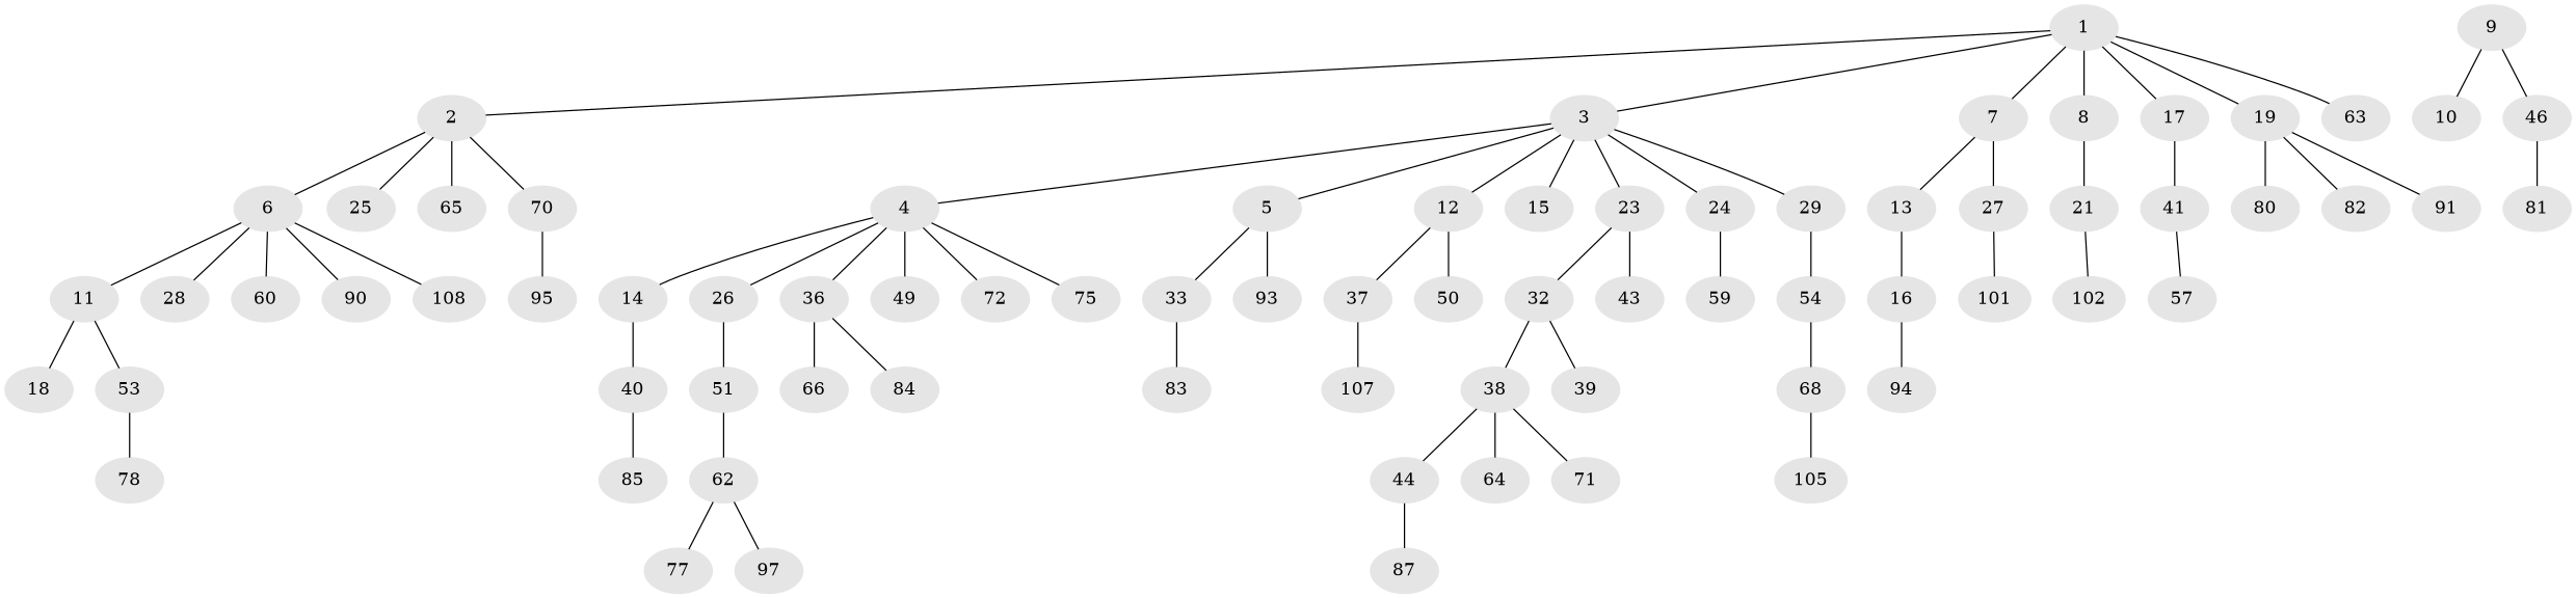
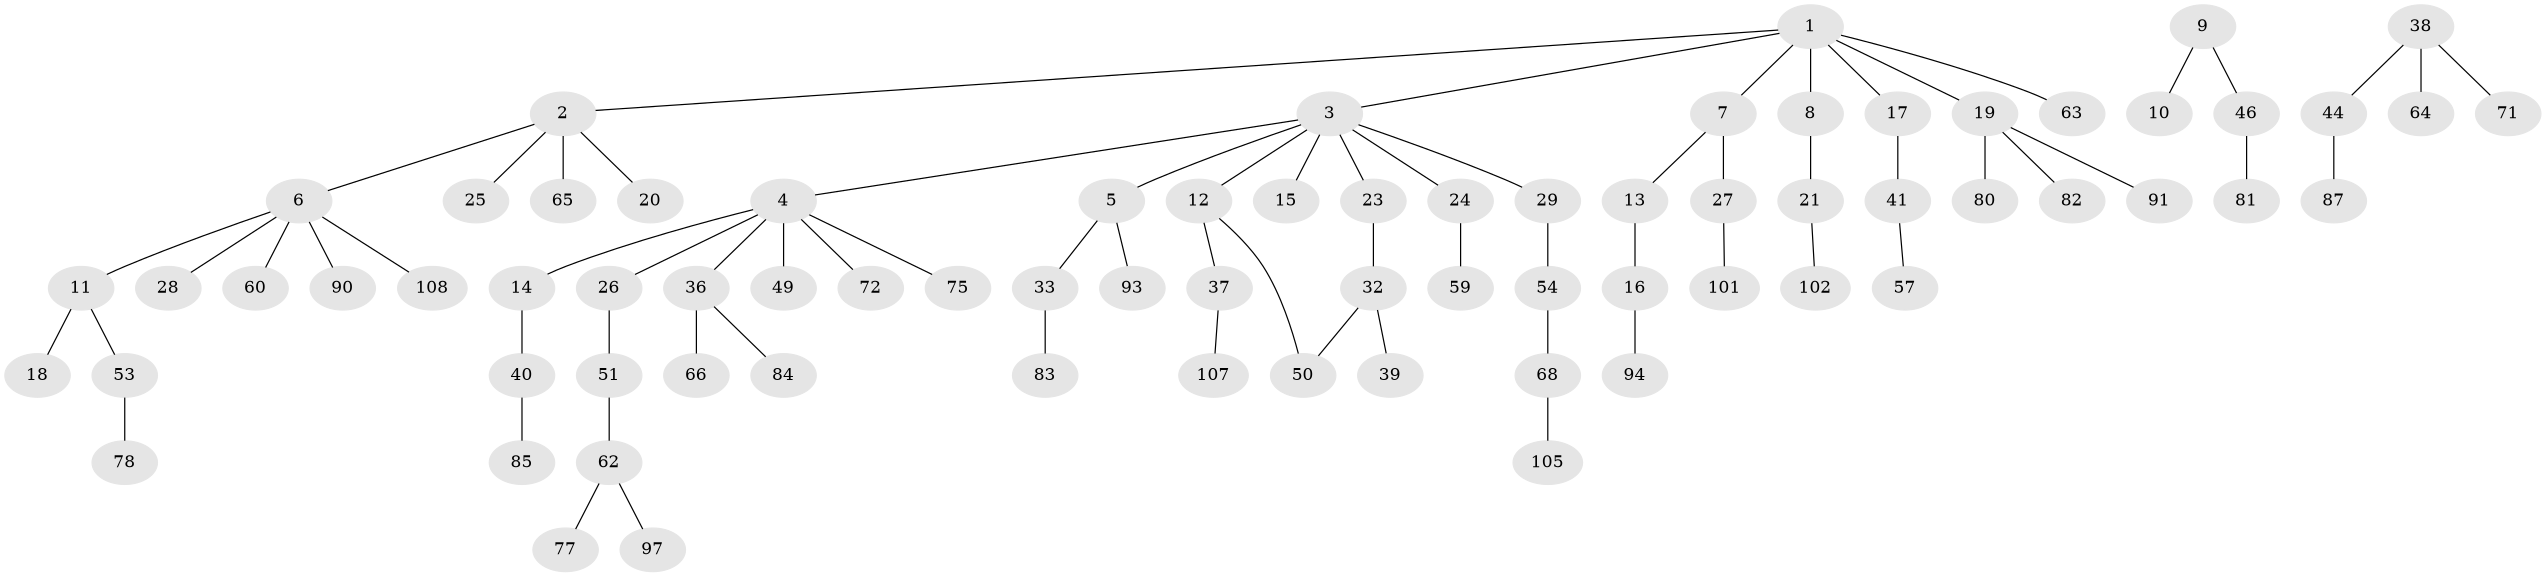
  graph {
    node [color=gray90 style=filled]
    1 [super="+48"]
    2 [super="+35"]
    3 [super="+22"]
    7 [super="+79"]
    8
    17
    19 [super="+45"]
    63 [super="+69"]
    6 [super="+20"]
    25
    n11 [label=65]
-   70 [super="+103"]
+   70 [super="+103" label=20]
    4 [super="+31"]
    5 [super="+65"]
    12 [super="+34"]
    15
    23
    24 [super="+98"]
    29 [super="+30"]
    13 [super="+89"]
    27
    21 [super="+42"]
    41 [super="+96"]
    80
    82
    91
    11 [super="+100"]
    28
    60 [super="+92"]
    90
    108
-   95
    14 [super="+109"]
    26 [super="+58"]
    36 [super="+106"]
    49
    72
    75
    33 [super="+67"]
    93
    10 [super="+73"]
    9
    46 [super="+47"]
    37 [super="+74"]
    50
    32 [super="+99"]
-   43 [super="+52"]
    59
    54
    40
    51 [super="+88"]
    66
    84
    83
    18
    53 [super="+61"]
    16 [super="+56"]
    101
    102
    81 [super="+86"]
    78
    107
    94
    85
    57
    38 [super="+76"]
    39
    62
    68 [super="+104"]
    44
    64
    71
    87
    77
    97
    105
    1 -- 2
    1 -- 3
    1 -- 7
    1 -- 8
    1 -- 17
    1 -- 19
    1 -- 63
    2 -- 6
    2 -- 25
    2 -- n11
    2 -- 70
    3 -- 4
    3 -- 5
    3 -- 12
    3 -- 15
    3 -- 23
    3 -- 24
    3 -- 29
    7 -- 13
    7 -- 27
    8 -- 21
    17 -- 41
    19 -- 80
    19 -- 82
    19 -- 91
    6 -- 11
    6 -- 28
    6 -- 60
    6 -- 90
    6 -- 108
-   70 -- 95
    4 -- 14
    4 -- 26
    4 -- 36
    4 -- 49
    4 -- 72
    4 -- 75
    5 -- 33
    5 -- 93
    12 -- 37
    12 -- 50
    23 -- 32
-   23 -- 43
    24 -- 59
    29 -- 54
    13 -- 16
    27 -- 101
    21 -- 102
    41 -- 57
    11 -- 18
    11 -- 53
    14 -- 40
    26 -- 51
    36 -- 66
    36 -- 84
    33 -- 83
    9 -- 10
    9 -- 46
    46 -- 81
    37 -- 107
-   32 -- 38
+   32 -- 50
    32 -- 39
    54 -- 68
    40 -- 85
    51 -- 62
    53 -- 78
    16 -- 94
    38 -- 44
    38 -- 64
    38 -- 71
    62 -- 77
    62 -- 97
    68 -- 105
    44 -- 87
  }
